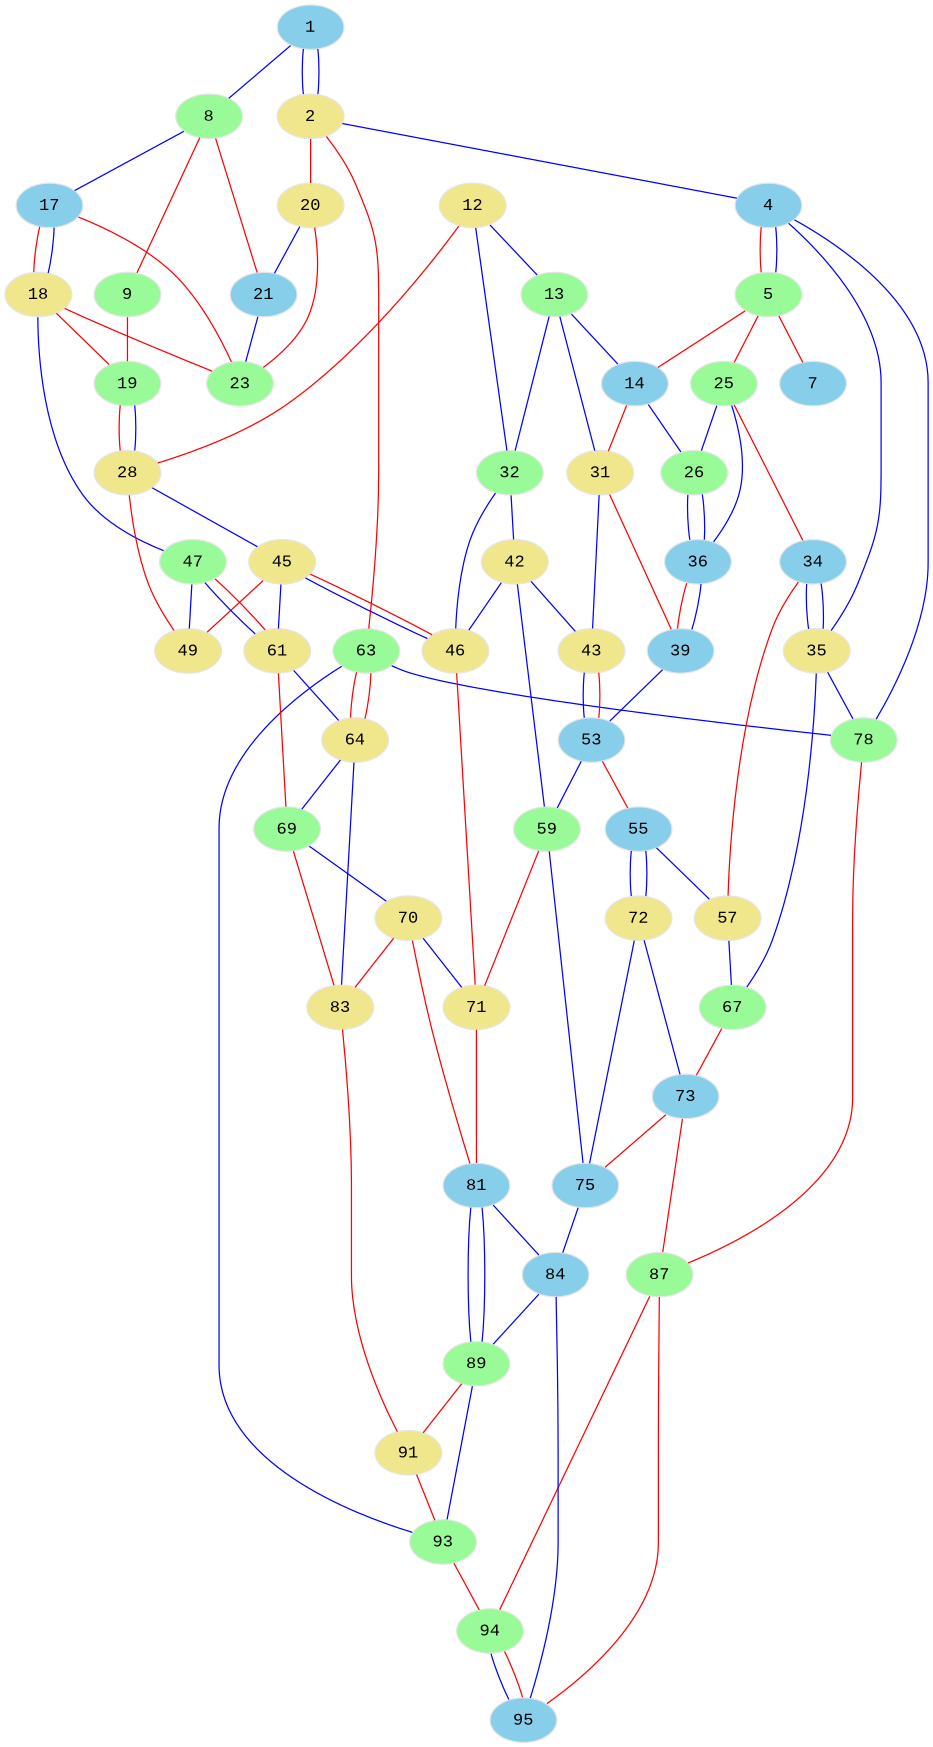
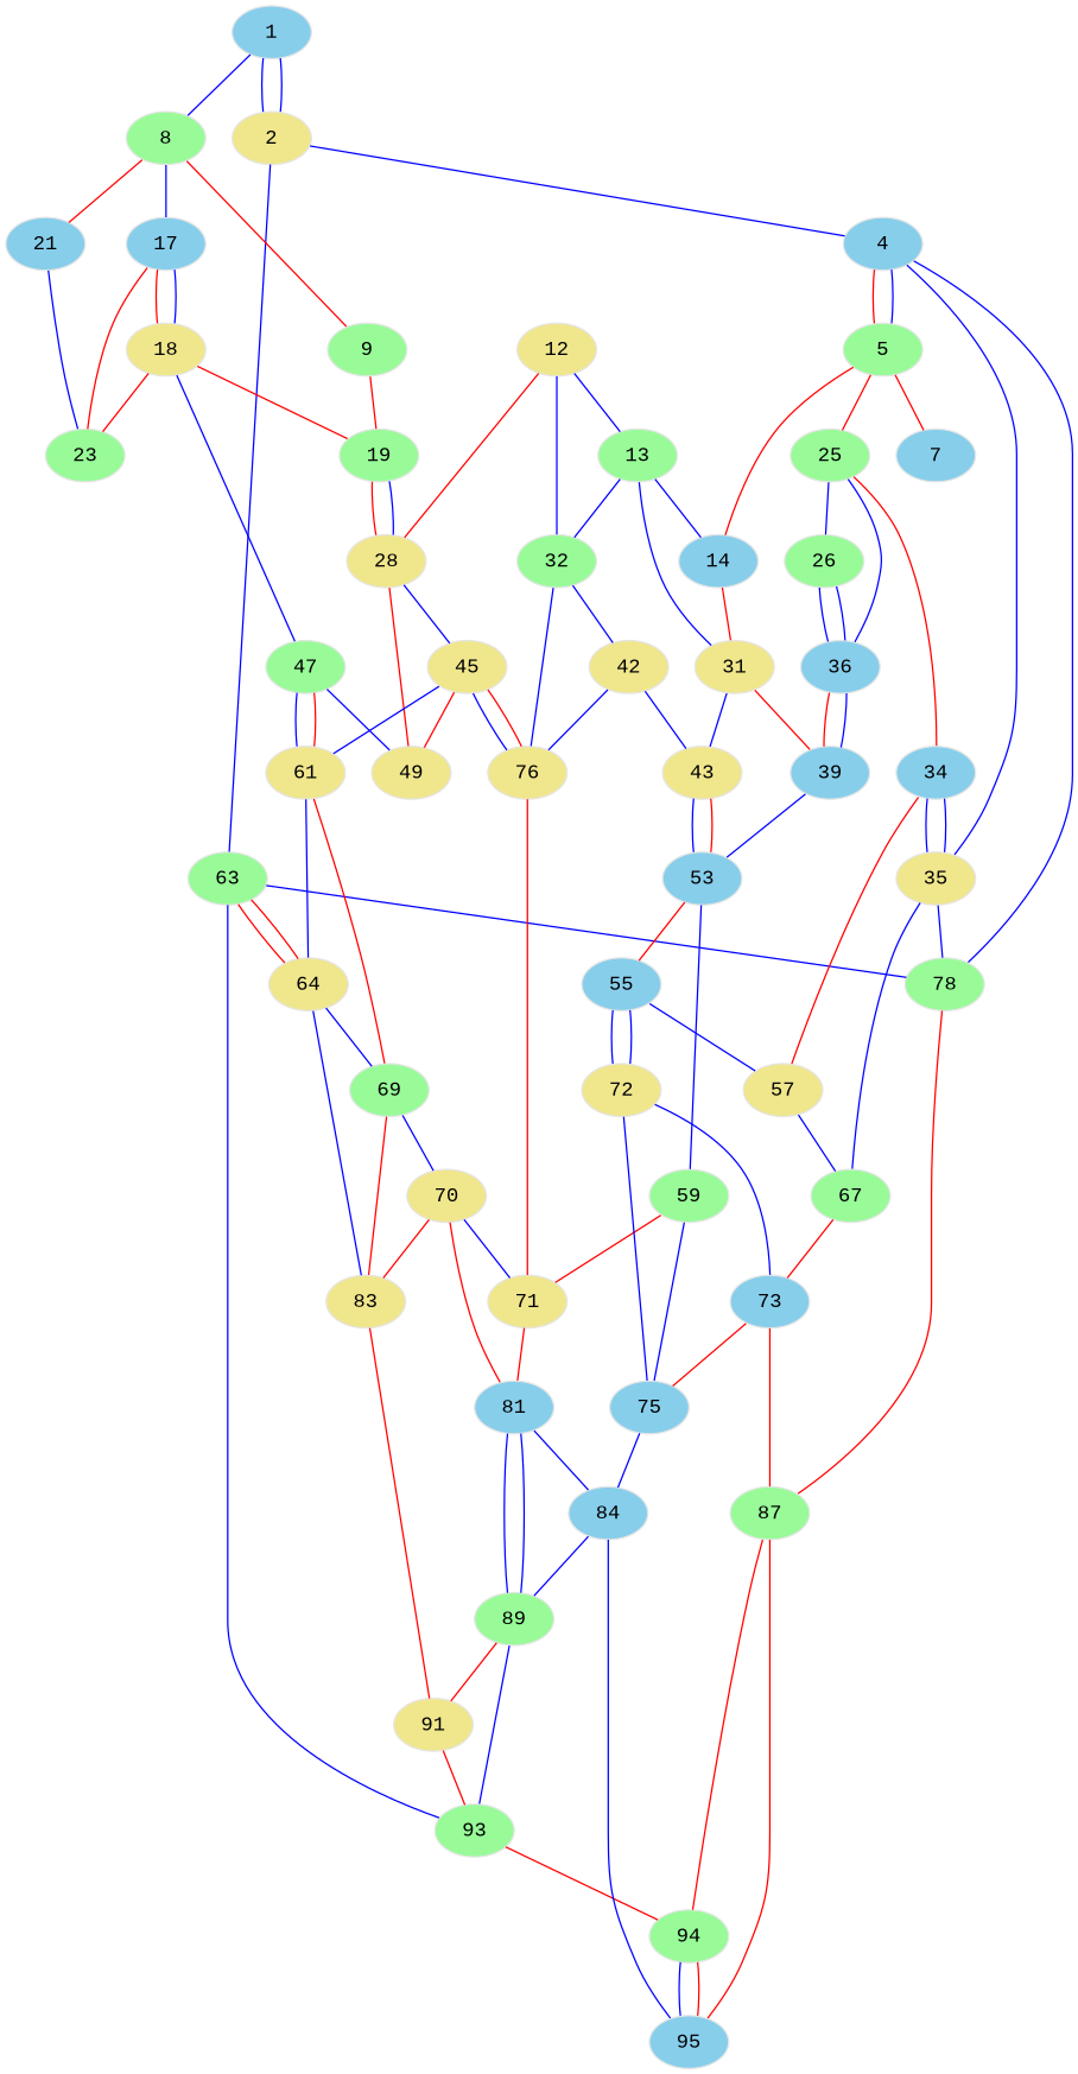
  graph {
    fontname="Liberation Mono"
    node [color=gray90 fillcolor=khaki fontname="Liberation Mono" style=filled]
    edge [color=blue fontname="Liberation Mono"]
    1 [fillcolor=skyblue]
    2 [super="+3"]
    8 [fillcolor=palegreen super="+16"]
    4 [fillcolor=skyblue]
-   20 [super="+22"]
    63 [fillcolor=palegreen]
    9 [fillcolor=palegreen super="+15"]
    17 [fillcolor=skyblue]
    21 [fillcolor=skyblue]
    5 [fillcolor=palegreen super="+6"]
    35 [super="+68"]
    78 [fillcolor=palegreen]
    23 [fillcolor=palegreen super="+24"]
    64 [super="+65"]
    93 [fillcolor=palegreen super="+96"]
    7 [fillcolor=skyblue super="+10"]
    14 [fillcolor=skyblue super="+27"]
    25 [fillcolor=palegreen super="+33"]
    67 [fillcolor=palegreen]
    87 [fillcolor=palegreen super="+88"]
    31 [super="+38"]
    26 [fillcolor=palegreen]
    34 [fillcolor=skyblue]
    36 [fillcolor=skyblue super="+37"]
    19 [fillcolor=palegreen]
    18 [super="+40"]
    28 [super="+44"]
    12 [super="+29"]
    13 [fillcolor=palegreen super="+30"]
    32 [fillcolor=palegreen super="+41"]
    45 [super="+51"]
    49 [super="+50"]
    42 [super="+58"]
-   46 [super="+60"]
+   46 [super="+60" label=76]
    39 [fillcolor=skyblue super="+52"]
    43
    47 [fillcolor=palegreen super="+48"]
    61 [super="+62"]
    57 [super="+66"]
    53 [fillcolor=skyblue super="+54"]
    59 [fillcolor=palegreen super="+74"]
    71 [super="+77"]
    73 [fillcolor=skyblue super="+86"]
    55 [fillcolor=skyblue super="+56"]
    75 [fillcolor=skyblue super="+76"]
    69 [fillcolor=palegreen super="+79"]
    81 [fillcolor=skyblue super="+82"]
    72
    84 [fillcolor=skyblue super="+85"]
    83 [super="+90"]
    70 [super="+80"]
    94 [fillcolor=palegreen]
    91
    89 [fillcolor=palegreen super="+92"]
    95 [fillcolor=skyblue]
    1 -- 2
    1 -- 2
    1 -- 8
    2 -- 4
-   2 -- 20 [color=red weight=2]
-   2 -- 63 [color=red]
+   2 -- 63
    8 -- 9 [color=red]
    8 -- 17
    8 -- 21 [color=red]
    4 -- 5 [color=red]
    4 -- 5
    4 -- 35
    4 -- 78
-   20 -- 21
-   20 -- 23 [color=red]
    63 -- 78
    63 -- 64 [color=red]
    63 -- 64 [color=red]
    63 -- 93
    9 -- 19 [color=red]
    17 -- 23 [color=red]
    17 -- 18 [color=red]
    17 -- 18
    21 -- 23
    5 -- 7 [color=red]
    5 -- 14 [color=red]
    5 -- 25 [color=red]
    35 -- 78
    35 -- 67
    78 -- 87 [color=red]
    64 -- 69
    64 -- 83
    93 -- 94 [color=red]
    14 -- 31 [color=red]
-   14 -- 26
    25 -- 26
    25 -- 34 [color=red]
    25 -- 36
    67 -- 73 [color=red]
    87 -- 94 [color=red]
    87 -- 95 [color=red]
    31 -- 39 [color=red]
    31 -- 43
    26 -- 36
    26 -- 36
    34 -- 35
    34 -- 35
    34 -- 57 [color=red]
    36 -- 39 [color=red weight=2]
    36 -- 39
    19 -- 28 [color=red]
    19 -- 28
    18 -- 23 [color=red]
    18 -- 19 [color=red]
    18 -- 47
    28 -- 45
    28 -- 49 [color=red]
    12 -- 28 [color=red]
    12 -- 13
    12 -- 32
    13 -- 14
    13 -- 31
    13 -- 32
    32 -- 42
    32 -- 46
    45 -- 49 [color=red]
    45 -- 46
    45 -- 46 [color=red]
    45 -- 61
    42 -- 46
    42 -- 43
-   42 -- 59
    46 -- 71 [color=red]
    39 -- 53
    43 -- 53
    43 -- 53 [color=red]
    47 -- 49 [weight=2]
    47 -- 61
    47 -- 61 [color=red]
    61 -- 64
    61 -- 69 [color=red]
    57 -- 67
    53 -- 59
    53 -- 55 [color=red]
    59 -- 71 [color=red]
    59 -- 75
    71 -- 81 [color=red]
    73 -- 87 [color=red]
    73 -- 75 [color=red]
    55 -- 57 [weight=2]
    55 -- 72
    55 -- 72
    75 -- 84
    69 -- 83 [color=red]
    69 -- 70
    81 -- 84
    81 -- 89
    81 -- 89
    72 -- 73
    72 -- 75
    84 -- 89
    84 -- 95
    83 -- 91 [color=red]
    70 -- 71
    70 -- 81 [color=red]
    70 -- 83 [color=red]
    94 -- 95
    94 -- 95 [color=red]
    91 -- 93 [color=red]
    89 -- 93
    89 -- 91 [color=red]
  }
